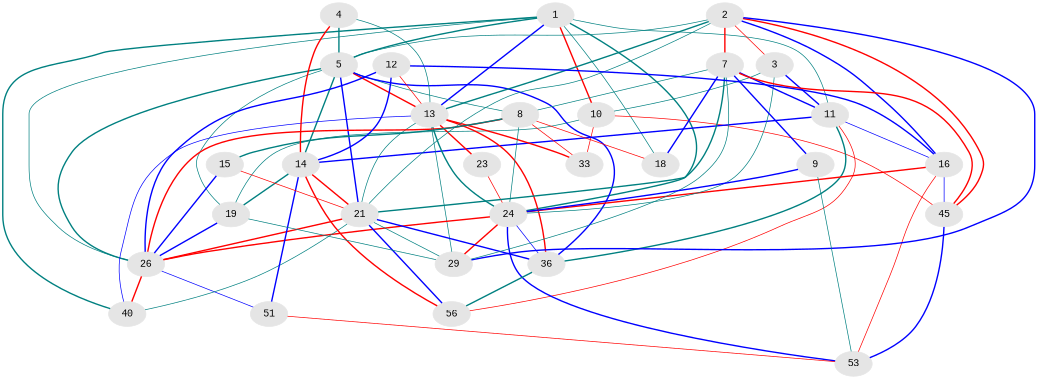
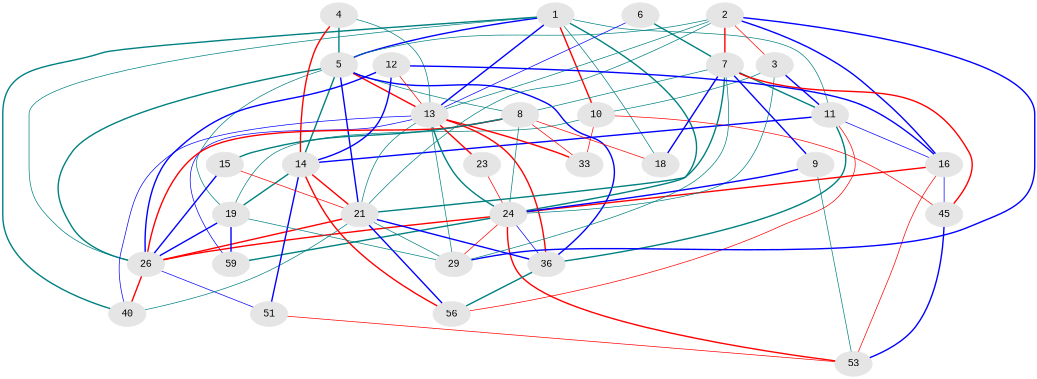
  graph {
    fontname="Liberation Mono"
    node [color=gray90 fontname="Liberation Mono" style=filled]
    edge [color=teal fontname="Liberation Mono" style=bold]
    1 [super="+57+54+46"]
    5 [super="+48+28"]
    10 [super="+60+73"]
    11 [super="+25"]
    13 [super="+32"]
    18
    24 [super="+27+39"]
    26 [super="+38"]
    40
    21 [super="+44+47"]
    14 [super="+75+67+63"]
    8 [super="+78"]
    19 [super="+22"]
    36 [super="+62"]
    45 [super="+61"]
    33
    16 [super="+43+66"]
    56 [super="+76"]
    29 [super="+31"]
    23
+   59
    53
    51 [super="+70"]
    2 [super="+80+17"]
    3 [super="+42"]
    7 [super="+20+35"]
    9
    4
    15 [super="+49"]
+   6
    12
-   1 -- 5
+   1 -- 5 [color=blue]
    1 -- 10 [color=red]
    1 -- 11 [style=solid]
    1 -- 13 [color=blue]
    1 -- 18 [style=solid]
    1 -- 24 [weight=3]
    1 -- 26 [style=solid weight=2]
    1 -- 40
    5 -- 13 [color=red]
    5 -- 26
    5 -- 21 [color=blue weight=2]
    5 -- 14
    5 -- 8 [style=solid]
    5 -- 19 [style=solid weight=2]
    5 -- 36 [color=blue]
    10 -- 19 [style=solid]
    10 -- 45 [color=red style=solid]
    10 -- 33 [color=red style=solid]
    11 -- 14 [color=blue weight=2]
    11 -- 36
    11 -- 16 [color=blue style=solid]
    11 -- 56 [color=red style=solid]
    13 -- 24
    13 -- 40 [color=blue style=solid]
    13 -- 21 [style=solid]
    13 -- 36 [color=red]
    13 -- 33 [color=red]
    13 -- 29 [style=solid]
    13 -- 23 [color=red]
+   13 -- 59 [color=blue style=solid]
    24 -- 26 [color=red]
    24 -- 36 [color=blue style=solid]
-   24 -- 29 [color=red]
-   24 -- 53 [color=blue]
+   24 -- 29 [color=red style=solid]
+   24 -- 59
+   24 -- 53 [color=red]
    26 -- 40 [color=red]
    26 -- 51 [color=blue style=solid]
    21 -- 26 [color=red]
    21 -- 40 [style=solid]
    21 -- 36 [color=blue]
    21 -- 56 [color=blue]
    21 -- 29 [style=solid]
    14 -- 21 [color=red]
    14 -- 19 [weight=2]
    14 -- 56 [color=red]
    14 -- 51 [color=blue]
    8 -- 18 [color=red style=solid]
    8 -- 24 [style=solid]
    8 -- 26 [color=red]
    8 -- 33 [color=red style=solid]
    8 -- 15
    19 -- 26 [color=blue]
    19 -- 29 [style=solid]
+   19 -- 59 [color=blue]
    36 -- 56
    45 -- 53 [color=blue]
    16 -- 24 [color=red]
    16 -- 45 [color=blue style=solid]
    16 -- 53 [color=red style=solid]
    23 -- 24 [color=red style=solid]
    51 -- 53 [color=red style=solid]
    2 -- 5 [style=solid]
-   2 -- 13 [weight=2]
+   2 -- 13 [style=solid weight=2]
    2 -- 21 [style=solid]
-   2 -- 45 [color=red]
    2 -- 16 [color=blue]
    2 -- 29 [color=blue]
    2 -- 3 [color=red style=solid]
    2 -- 7 [color=red weight=3]
    3 -- 10 [style=solid weight=2]
    3 -- 11 [color=blue]
    3 -- 24 [style=solid]
-   7 -- 11 [color=blue]
+   7 -- 11
    7 -- 18 [color=blue]
    7 -- 21 [weight=2]
    7 -- 8 [style=solid weight=2]
    7 -- 45 [color=red]
    7 -- 29 [style=solid]
    7 -- 9 [color=blue]
    9 -- 24 [color=blue]
    9 -- 53 [style=solid]
    4 -- 5
    4 -- 13 [style=solid]
    4 -- 14 [color=red]
    15 -- 26 [color=blue]
    15 -- 21 [color=red style=solid]
+   6 -- 13 [color=blue style=solid]
+   6 -- 7
    12 -- 13 [color=red style=solid]
    12 -- 26 [color=blue]
    12 -- 14 [color=blue]
    12 -- 16 [color=blue]
  }
